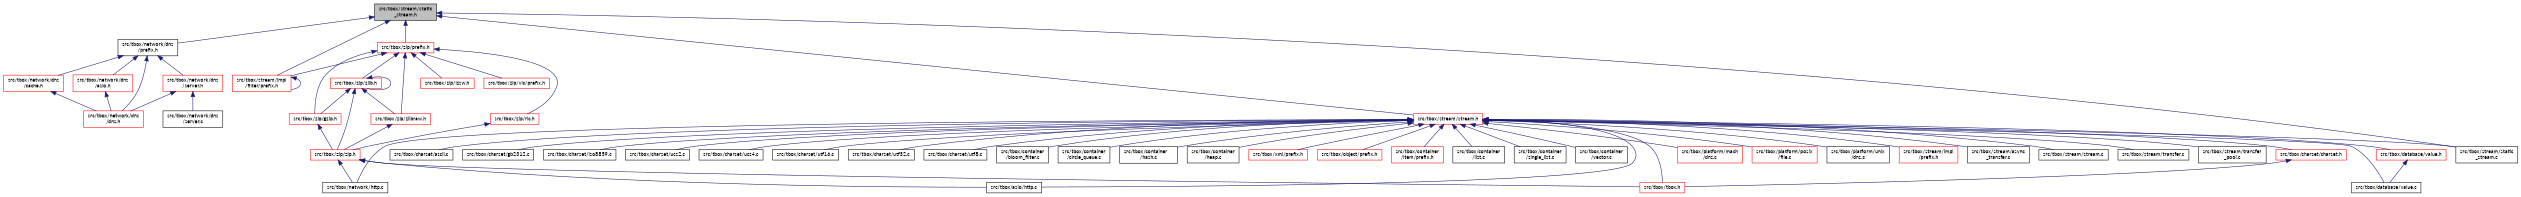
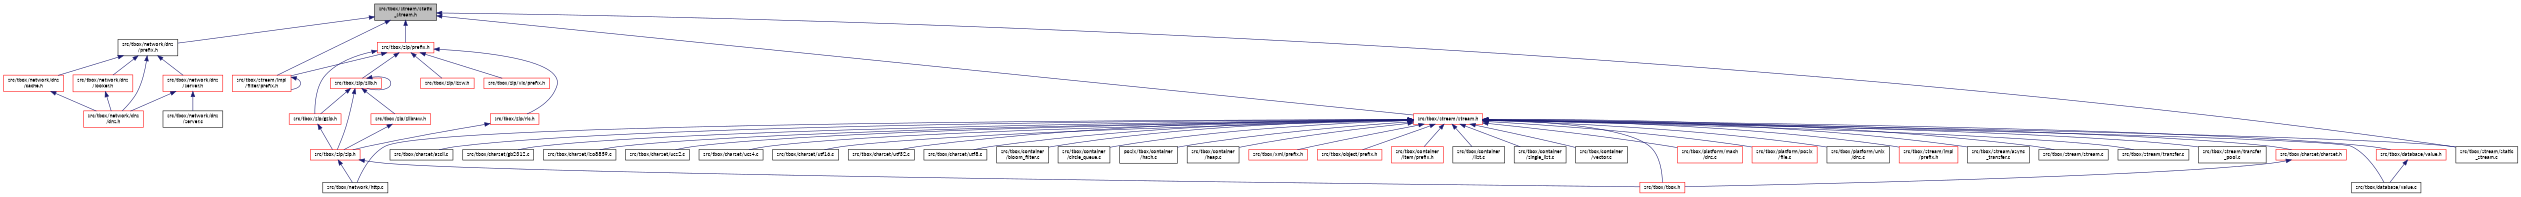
  digraph {
    fontname=Lato
    node [color=black fillcolor=white fontname=Lato fontsize=10 shape=record style=filled]
    edge [color=midnightblue dir=back fontname=Lato fontsize=10 labelfontname=CourierNew labelfontsize=10 style=solid]
    n1 [fillcolor=grey75 fontcolor=black height=0.2 label="src/tbox/stream/static\l_stream.h" width=0.4]
    n2 [height=0.2 label="src/tbox/network/dns\l/prefix.h" width=0.4]
    n3 [color=red height=0.2 label="src/tbox/zip/prefix.h" width=0.4]
    n4 [color=red height=0.2 label="src/tbox/stream/stream.h" width=0.4]
    n5 [height=0.2 label="src/tbox/stream/static\l_stream.c" width=0.4]
    n6 [color=red height=0.2 label="src/tbox/stream/impl\l/filter/prefix.h" width=0.4]
    n7 [color=red height=0.2 label="src/tbox/network/dns\l/dns.h" width=0.4]
    n8 [color=red height=0.2 label="src/tbox/network/dns\l/cache.h" width=0.4]
    n9 [color=red height=0.2 label="src/tbox/network/dns\l/server.h" width=0.4]
-   n10 [color=red height=0.2 label="src/tbox/network/dns\l/asio.h" width=0.4]
+   n10 [color=red height=0.2 label="src/tbox/network/dns\l/looker.h" width=0.4]
    n11 [color=red height=0.2 label="src/tbox/zip/rlc.h" width=0.4]
    n12 [color=red height=0.2 label="src/tbox/zip/gzip.h" width=0.4]
    n13 [color=red height=0.2 label="src/tbox/zip/zlib.h" width=0.4]
    n14 [color=red height=0.2 label="src/tbox/zip/zlibraw.h" width=0.4]
    n15 [color=red height=0.2 label="src/tbox/zip/lzsw.h" width=0.4]
    n16 [color=red height=0.2 label="src/tbox/zip/vlc/prefix.h" width=0.4]
-   n17 [height=0.2 label="src/tbox/asio/http.c" width=0.4]
    n18 [height=0.2 label="src/tbox/network/http.c" width=0.4]
    n19 [color=red height=0.2 label="src/tbox/tbox.h" width=0.4]
    n20 [height=0.2 label="src/tbox/charset/ascii.c" width=0.4]
    n21 [color=red height=0.2 label="src/tbox/charset/charset.h" width=0.4]
    n22 [height=0.2 label="src/tbox/charset/gb2312.c" width=0.4]
    n23 [height=0.2 label="src/tbox/charset/iso8859.c" width=0.4]
    n24 [height=0.2 label="src/tbox/charset/ucs2.c" width=0.4]
    n25 [height=0.2 label="src/tbox/charset/ucs4.c" width=0.4]
    n26 [height=0.2 label="src/tbox/charset/utf16.c" width=0.4]
    n27 [height=0.2 label="src/tbox/charset/utf32.c" width=0.4]
    n28 [height=0.2 label="src/tbox/charset/utf8.c" width=0.4]
    n29 [height=0.2 label="src/tbox/container\l/bloom_filter.c" width=0.4]
    n30 [height=0.2 label="src/tbox/container\l/circle_queue.c" width=0.4]
-   n31 [height=0.2 label="src/tbox/container\l/hash.c" width=0.4]
+   n31 [height=0.2 label="posix/tbox/container\l/hash.c" width=0.4]
    n32 [height=0.2 label="src/tbox/container\l/heap.c" width=0.4]
    n33 [color=red height=0.2 label="src/tbox/xml/prefix.h" width=0.4]
    n34 [color=red height=0.2 label="src/tbox/object/prefix.h" width=0.4]
    n35 [color=red height=0.2 label="src/tbox/container\l/item/prefix.h" width=0.4]
    n36 [height=0.2 label="src/tbox/container\l/list.c" width=0.4]
    n37 [height=0.2 label="src/tbox/container\l/single_list.c" width=0.4]
    n38 [height=0.2 label="src/tbox/container\l/vector.c" width=0.4]
    n39 [color=red height=0.2 label="src/tbox/database/value.h" width=0.4]
    n40 [height=0.2 label="src/tbox/database/value.c" width=0.4]
    n41 [color=red height=0.2 label="src/tbox/platform/mach\l/dns.c" width=0.4]
    n42 [color=red height=0.2 label="src/tbox/platform/posix\l/file.c" width=0.4]
    n43 [height=0.2 label="src/tbox/platform/unix\l/dns.c" width=0.4]
    n44 [color=red height=0.2 label="src/tbox/stream/impl\l/prefix.h" width=0.4]
    n45 [height=0.2 label="src/tbox/stream/async\l_transfer.c" width=0.4]
    n46 [height=0.2 label="src/tbox/stream/stream.c" width=0.4]
    n47 [height=0.2 label="src/tbox/stream/transfer.c" width=0.4]
    n48 [height=0.2 label="src/tbox/stream/transfer\l_pool.c" width=0.4]
    n49 [height=0.2 label="src/tbox/network/dns\l/server.c" width=0.4]
    n50 [color=red height=0.2 label="src/tbox/zip/zip.h" width=0.4]
    n1 -> n2
    n1 -> n3
    n1 -> n4
    n1 -> n5
    n1 -> n6
    n2 -> n7
    n2 -> n8
    n2 -> n9
    n2 -> n10
    n3 -> n6
    n3 -> n11
    n3 -> n12
    n3 -> n13
-   n3 -> n14
    n3 -> n15
    n3 -> n16
    n4 -> n5
-   n4 -> n17
    n4 -> n18
    n4 -> n19
    n4 -> n20
    n4 -> n21
    n4 -> n22
    n4 -> n23
    n4 -> n24
    n4 -> n25
    n4 -> n26
    n4 -> n27
    n4 -> n28
    n4 -> n29
    n4 -> n30
    n4 -> n31
    n4 -> n32
    n4 -> n33
    n4 -> n34
    n4 -> n35
    n4 -> n36
    n4 -> n37
    n4 -> n38
    n4 -> n39
    n4 -> n40
    n4 -> n41
    n4 -> n42
    n4 -> n43
    n4 -> n44
    n4 -> n45
    n4 -> n46
    n4 -> n47
    n4 -> n48
    n6 -> n6
    n8 -> n7
    n9 -> n7
    n9 -> n49
    n10 -> n7
    n11 -> n50
    n12 -> n50
    n13 -> n12
    n13 -> n13
    n13 -> n14
    n13 -> n50
    n14 -> n50
    n21 -> n19
    n39 -> n40
-   n50 -> n17
    n50 -> n18
    n50 -> n19
  }
